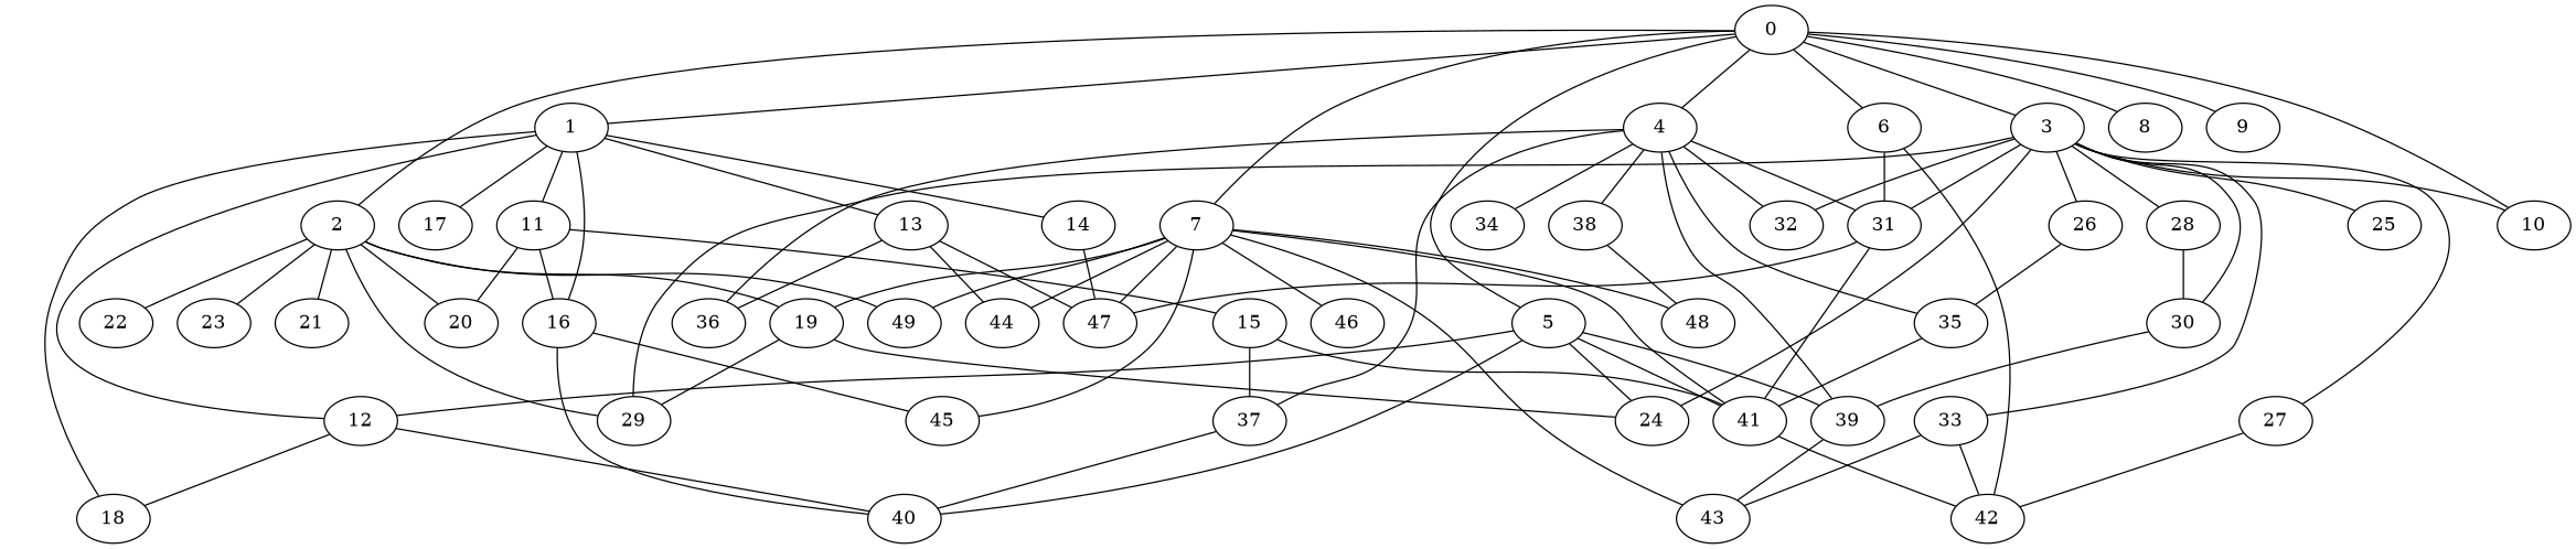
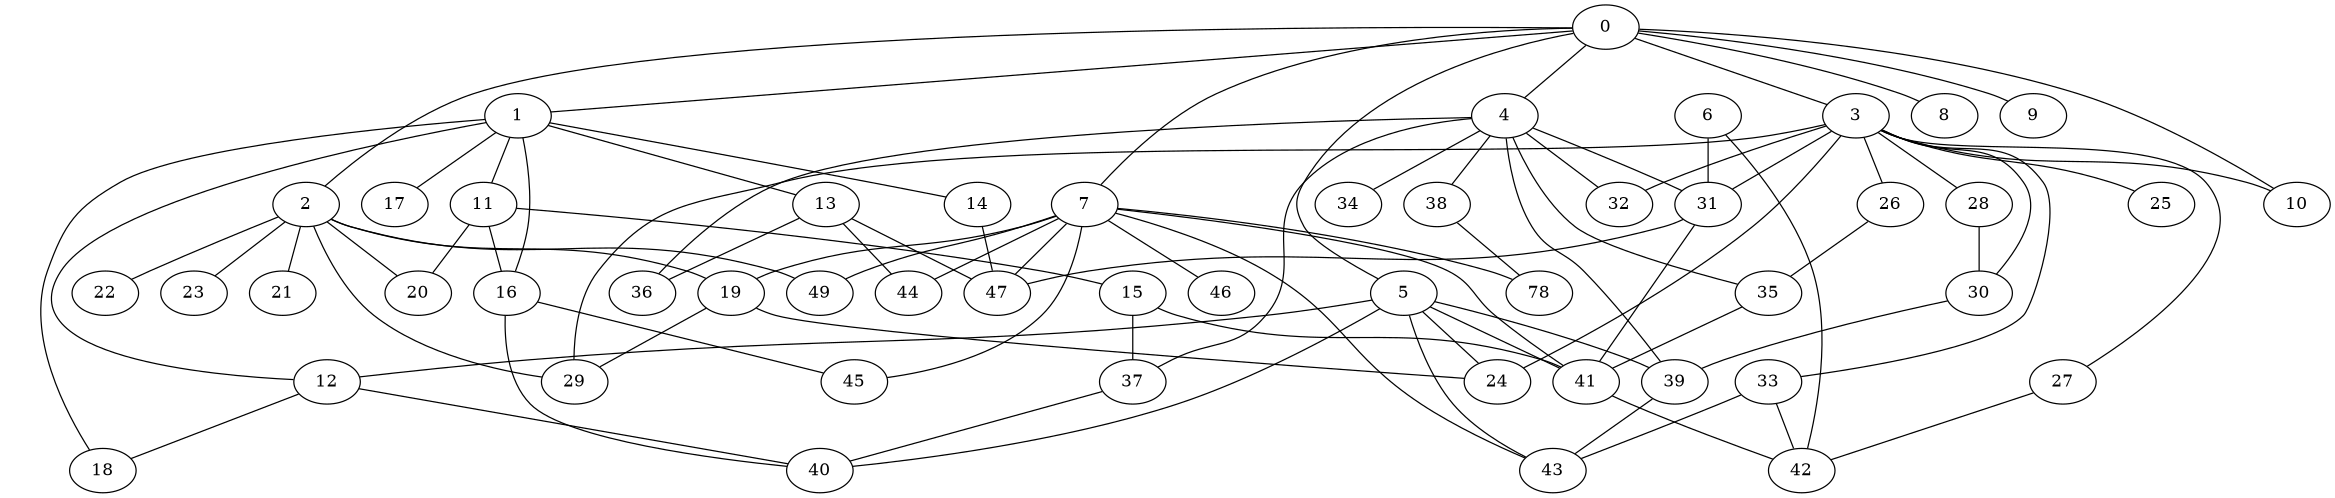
  graph {
    0
    1
    2
    3
    4
    5
    6
    7
    8
    9
    10
    11
    12
    13
    14
    16
    17
    18
    19
    20
    21
    22
    23
    29
    49
    32
    33
    24
    25
    26
    27
    28
    30
    31
    34
    35
    36
    37
    38
    39
    40
    41
    43
    42
    44
    45
    46
    47
-   48
+   48 [label=78]
    15
    0 -- 1
    0 -- 2
    0 -- 3
    0 -- 4
    0 -- 5
-   0 -- 6
    0 -- 7
    0 -- 8
    0 -- 9
    0 -- 10
    1 -- 11
    1 -- 12
    1 -- 13
    1 -- 14
    1 -- 16
    1 -- 17
    1 -- 18
    2 -- 19
    2 -- 20
    2 -- 21
    2 -- 22
    2 -- 23
    2 -- 29
    2 -- 49
    3 -- 10
    3 -- 29
    3 -- 32
    3 -- 33
    3 -- 24
    3 -- 25
    3 -- 26
    3 -- 27
    3 -- 28
    3 -- 30
    3 -- 31
    4 -- 32
    4 -- 31
    4 -- 34
    4 -- 35
    4 -- 36
    4 -- 37
    4 -- 38
    4 -- 39
    5 -- 12
    5 -- 24
    5 -- 39
    5 -- 40
    5 -- 41
+   5 -- 43
    6 -- 31
    6 -- 42
    7 -- 19
    7 -- 49
    7 -- 41
    7 -- 43
    7 -- 44
    7 -- 45
    7 -- 46
    7 -- 47
    7 -- 48
    11 -- 16
    11 -- 20
    11 -- 15
    12 -- 18
    12 -- 40
    13 -- 36
    13 -- 44
    13 -- 47
    14 -- 47
    16 -- 40
    16 -- 45
    19 -- 29
    19 -- 24
    33 -- 43
    33 -- 42
    26 -- 35
    27 -- 42
    28 -- 30
    30 -- 39
    31 -- 41
    31 -- 47
    35 -- 41
    37 -- 40
    38 -- 48
    39 -- 43
    41 -- 42
    15 -- 37
    15 -- 41
  }
